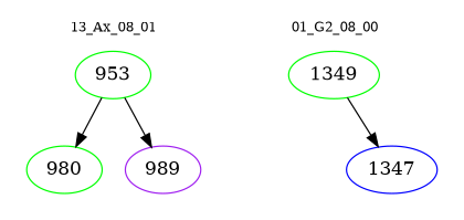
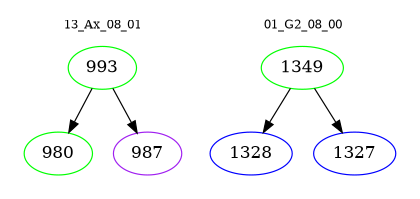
  digraph {
    node [color=green]
    edge [color=black]
-   n1 [label=953]
+   n1 [label=993]
    n2 [label=980]
-   n3 [color=purple label=989]
+   n3 [color=purple label=987]
    n4 [label=1349]
-   n6 [color=blue label=1347]
+   n5 [color=blue label=1328]
+   n6 [color=blue label=1327]
    subgraph cluster_1 {
      color=white
      fontsize=10
      label="13_Ax_08_01"
      n1
      n2
      n3
    }
    subgraph cluster_2 {
      color=white
      fontsize=10
      label="01_G2_08_00"
      n4
+     n5
      n6
    }
    n1 -> n2
    n1 -> n3
+   n4 -> n5
    n4 -> n6
  }
